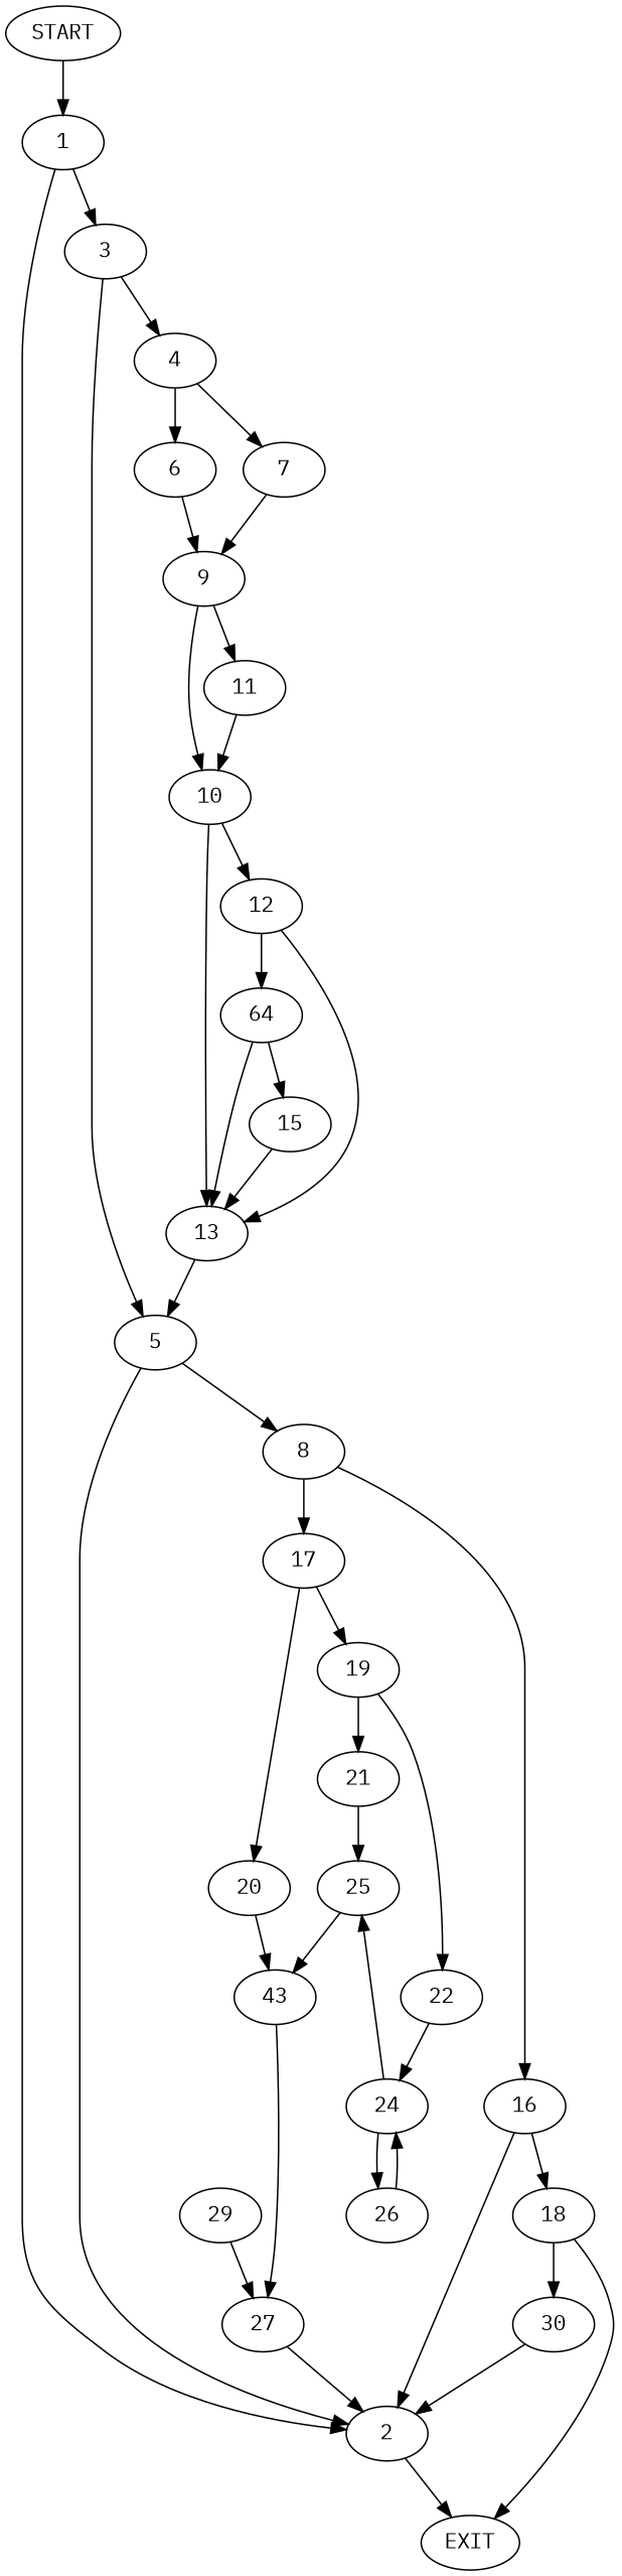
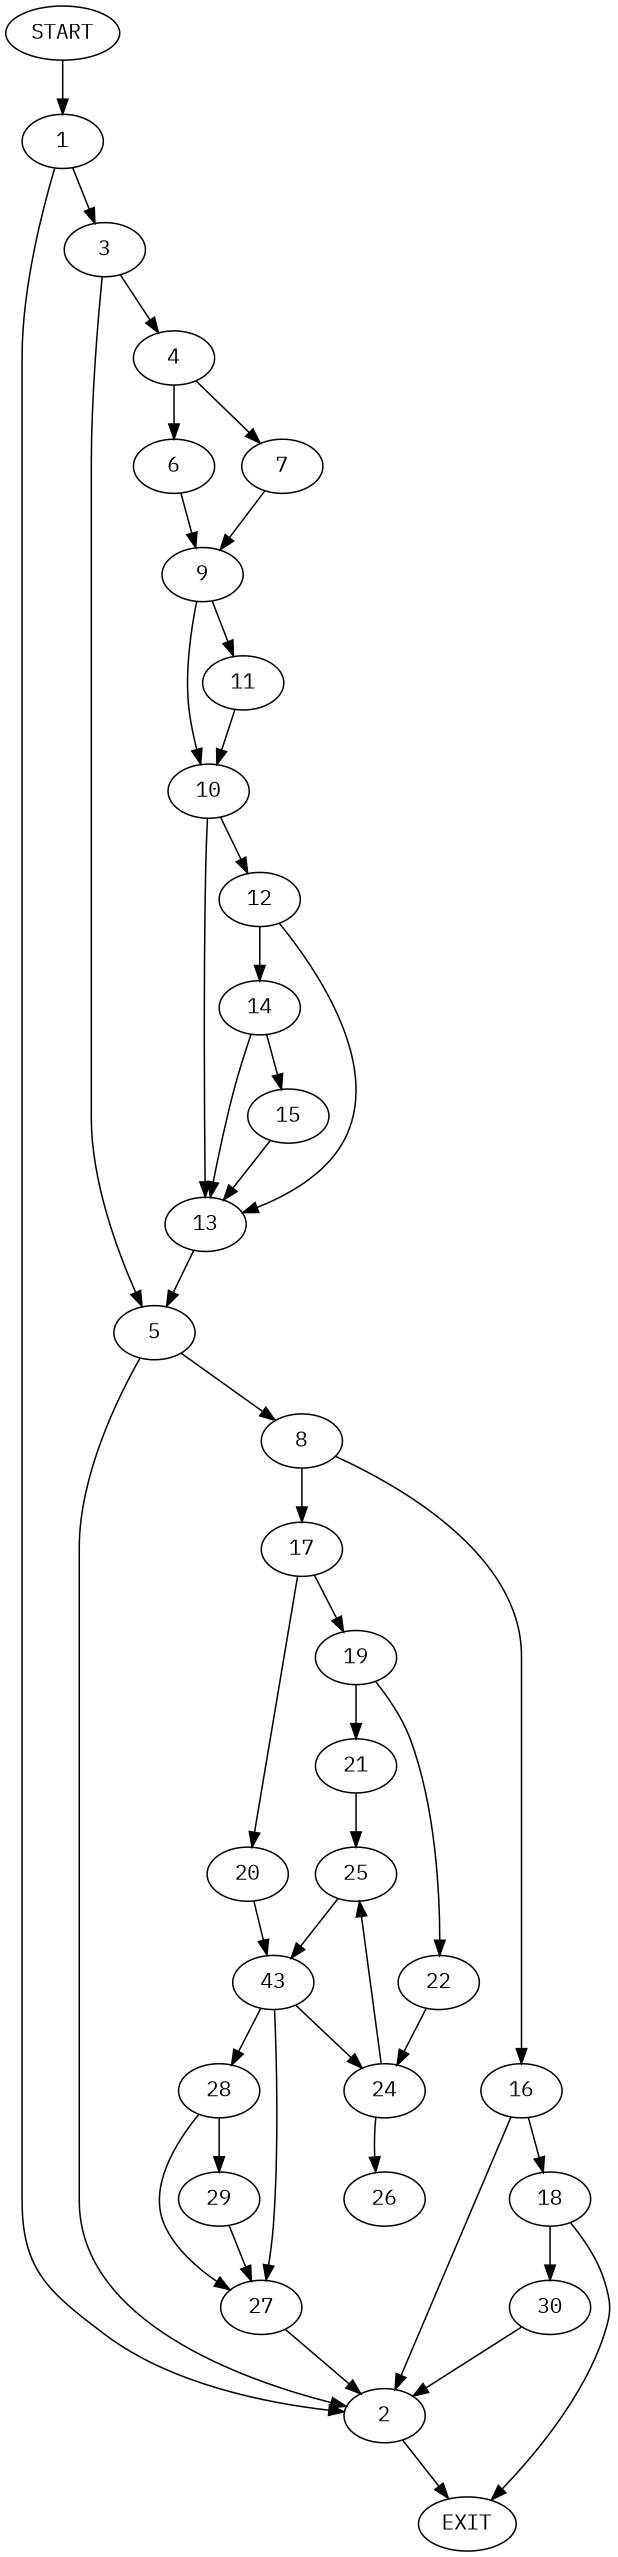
  digraph {
    fontname="IBM Plex Mono"
    node [fontname="IBM Plex Mono"]
    edge [fontname="IBM Plex Mono"]
    n1 [label=START]
    1
    2
    3
    n5 [label=EXIT]
    4
    5
    6
    7
    8
    9
    16
    17
    10
    11
    18
    19
    20
    12
    13
-   14 [label=64]
+   14
    15
    30
    21
    22
    n26 [label=43]
    25
    24
    27
+   28
    26
    29
    n1 -> 1
    1 -> 2
    1 -> 3
    2 -> n5
    3 -> 4
    3 -> 5
    4 -> 6
    4 -> 7
    5 -> 2
    5 -> 8
    6 -> 9
    7 -> 9
    8 -> 16
    8 -> 17
    9 -> 10
    9 -> 11
    16 -> 2
    16 -> 18
    17 -> 19
    17 -> 20
    10 -> 12
    10 -> 13
    11 -> 10
    18 -> n5
    18 -> 30
    19 -> 21
    19 -> 22
    20 -> n26
    12 -> 13
    12 -> 14
    13 -> 5
    14 -> 13
    14 -> 15
    15 -> 13
    30 -> 2
    21 -> 25
    22 -> 24
    n26 -> 27
+   n26 -> 28
    25 -> n26
    24 -> 25
    24 -> 26
    27 -> 2
-   26 -> 24
+   28 -> 27
+   28 -> 29
+   n26 -> 24
    29 -> 27
  }
